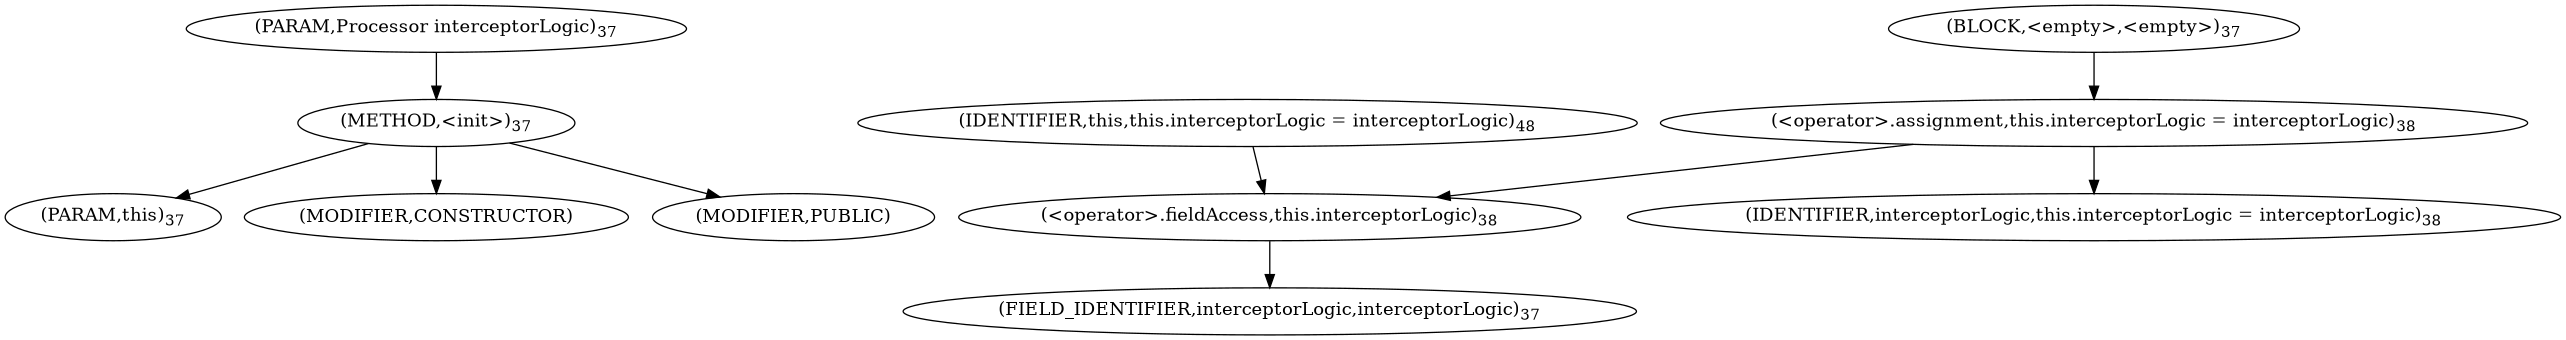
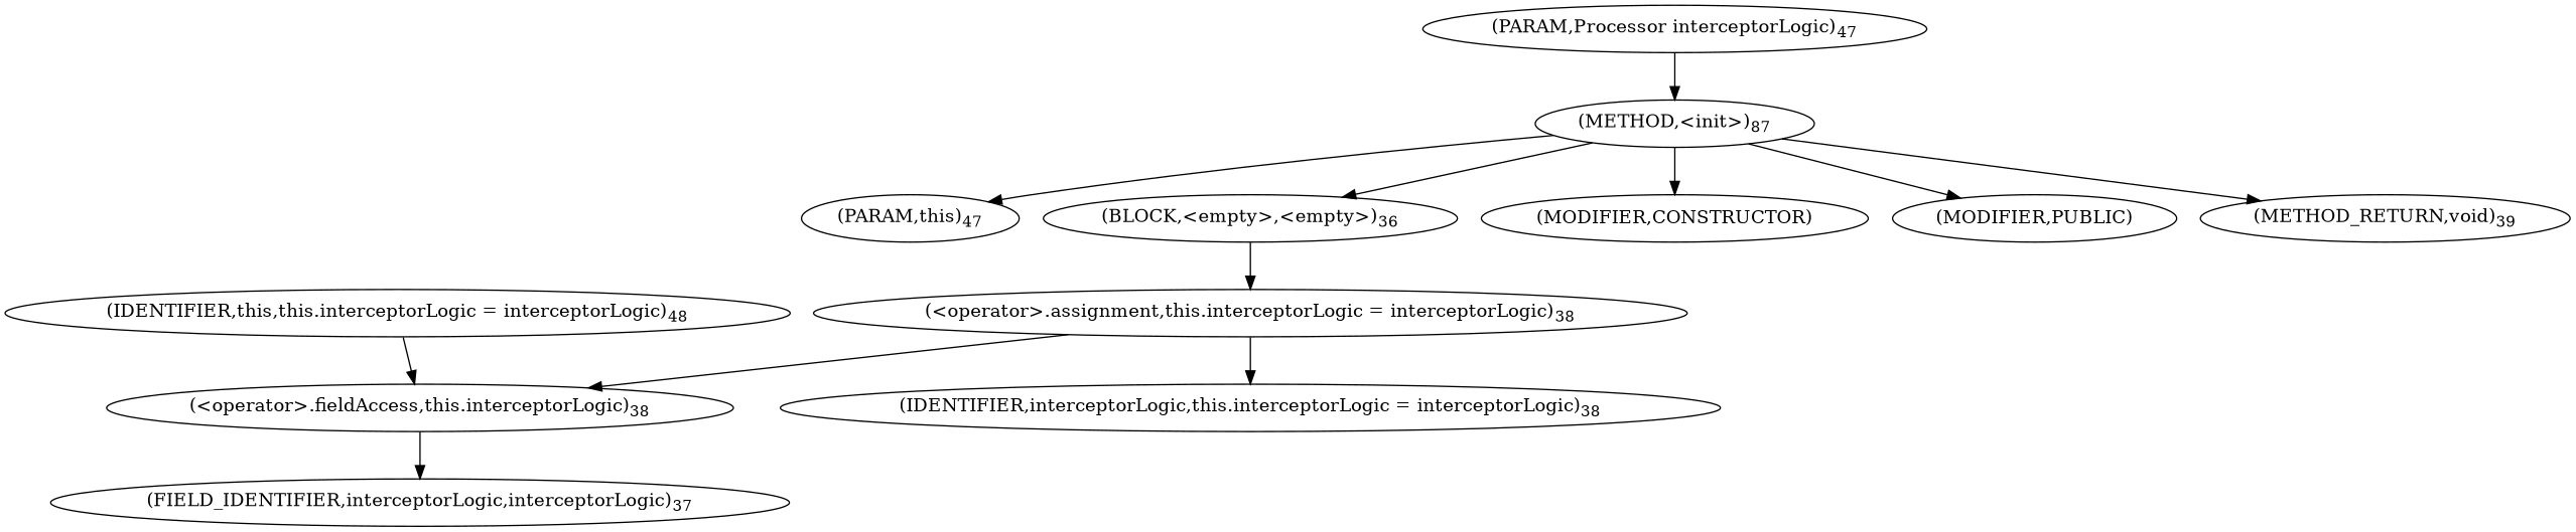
  digraph {
-   n1 [label=<(METHOD,&lt;init&gt;)<SUB>37</SUB>>]
-   n2 [label=<(PARAM,this)<SUB>37</SUB>>]
-   n3 [label=<(BLOCK,&lt;empty&gt;,&lt;empty&gt;)<SUB>37</SUB>>]
+   n1 [label=<(METHOD,&lt;init&gt;)<SUB>87</SUB>>]
+   n2 [label=<(PARAM,this)<SUB>47</SUB>>]
+   n3 [label=<(BLOCK,&lt;empty&gt;,&lt;empty&gt;)<SUB>36</SUB>>]
    n4 [label=<(MODIFIER,CONSTRUCTOR)>]
    n5 [label=<(MODIFIER,PUBLIC)>]
-   n7 [label=<(PARAM,Processor interceptorLogic)<SUB>37</SUB>>]
+   n6 [label=<(METHOD_RETURN,void)<SUB>39</SUB>>]
+   n7 [label=<(PARAM,Processor interceptorLogic)<SUB>47</SUB>>]
    n8 [label=<(&lt;operator&gt;.assignment,this.interceptorLogic = interceptorLogic)<SUB>38</SUB>>]
    n9 [label=<(&lt;operator&gt;.fieldAccess,this.interceptorLogic)<SUB>38</SUB>>]
    n10 [label=<(IDENTIFIER,interceptorLogic,this.interceptorLogic = interceptorLogic)<SUB>38</SUB>>]
    n11 [label=<(FIELD_IDENTIFIER,interceptorLogic,interceptorLogic)<SUB>37</SUB>>]
    n12 [label=<(IDENTIFIER,this,this.interceptorLogic = interceptorLogic)<SUB>48</SUB>>]
    n1 -> n2
+   n1 -> n3
    n1 -> n4
    n1 -> n5
+   n1 -> n6
    n3 -> n8
    n7 -> n1
    n8 -> n9
    n8 -> n10
    n9 -> n11
    n12 -> n9
  }
